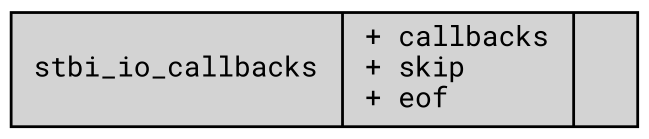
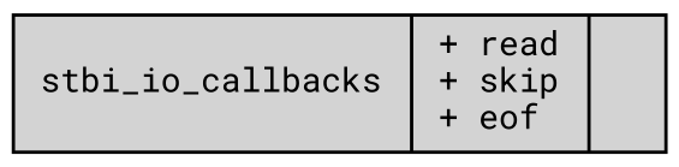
  digraph {
    rankdir=LR
    fontname="Roboto Mono"
-   n1 [color=black fillcolor=lightgrey fontcolor=black fontname="Roboto Mono" fontsize=10 height=0.2 label="{stbi_io_callbacks\n|+ callbacks\l+ skip\l+ eof\l|}" shape=record style=filled width=0.4]
+   n1 [color=black fillcolor=lightgrey fontcolor=black fontname="Roboto Mono" fontsize=10 height=0.2 label="{stbi_io_callbacks\n|+ read\l+ skip\l+ eof\l|}" shape=record style=filled width=0.4]
  }
